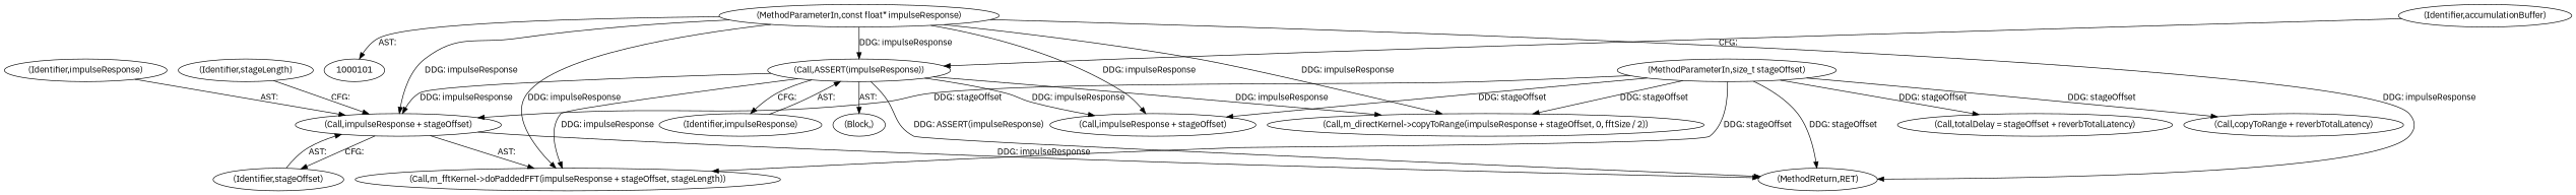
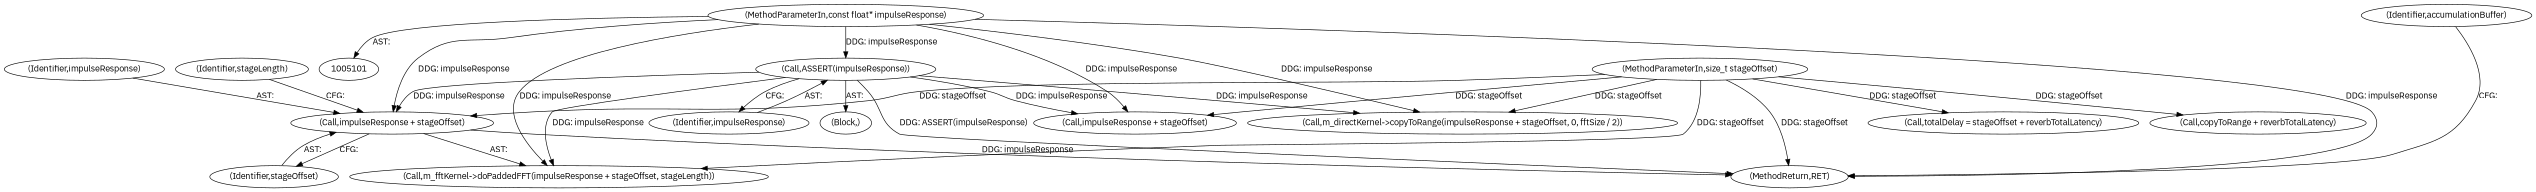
  digraph {
    fontname="IBM Plex Sans"
    node [fontname="IBM Plex Sans"]
    edge [fontname="IBM Plex Sans"]
    n1 [label="(Call,impulseResponse + stageOffset)"]
    n2 [label="(Call,m_fftKernel->doPaddedFFT(impulseResponse + stageOffset, stageLength))"]
    n3 [label="(Identifier,stageOffset)"]
    n4 [label="(MethodReturn,RET)"]
    n5 [label="(Call,ASSERT(impulseResponse))"]
    n6 [label="(Identifier,impulseResponse)"]
    n7 [label="(Block,)"]
    n8 [label="(Call,m_directKernel->copyToRange(impulseResponse + stageOffset, 0, fftSize / 2))"]
    n9 [label="(Call,impulseResponse + stageOffset)"]
    n10 [label="(MethodParameterIn,const float* impulseResponse)"]
-   1000101
+   1000101 [label=1005101]
    n12 [label="(MethodParameterIn,size_t stageOffset)"]
    n13 [label="(Call,totalDelay = stageOffset + reverbTotalLatency)"]
    n14 [label="(Call,copyToRange + reverbTotalLatency)"]
    n15 [label="(Identifier,stageLength)"]
    n16 [label="(Identifier,impulseResponse)"]
    n17 [label="(Identifier,accumulationBuffer)"]
    n1 -> n2 [label="AST: "]
    n1 -> n3 [label="CFG: "]
    n1 -> n4 [label="DDG: impulseResponse"]
    n3 -> n1 [label="AST: "]
    n5 -> n1 [label="DDG: impulseResponse"]
    n5 -> n2 [label="DDG: impulseResponse"]
    n5 -> n4 [label="DDG: ASSERT(impulseResponse)"]
    n5 -> n6 [label="CFG: "]
    n5 -> n7 [label="AST: "]
    n5 -> n8 [label="DDG: impulseResponse"]
    n5 -> n9 [label="DDG: impulseResponse"]
    n6 -> n5 [label="AST: "]
    n10 -> n1 [label="DDG: impulseResponse"]
    n10 -> n2 [label="DDG: impulseResponse"]
    n10 -> n4 [label="DDG: impulseResponse"]
    n10 -> n5 [label="DDG: impulseResponse"]
    n10 -> n8 [label="DDG: impulseResponse"]
    n10 -> n9 [label="DDG: impulseResponse"]
    n10 -> 1000101 [label="AST: "]
    n12 -> n1 [label="DDG: stageOffset"]
    n12 -> n2 [label="DDG: stageOffset"]
    n12 -> n4 [label="DDG: stageOffset"]
    n12 -> n8 [label="DDG: stageOffset"]
    n12 -> n9 [label="DDG: stageOffset"]
    n12 -> n13 [label="DDG: stageOffset"]
    n12 -> n14 [label="DDG: stageOffset"]
    n15 -> n1 [label="CFG: "]
    n16 -> n1 [label="AST: "]
-   n17 -> n5 [label="CFG: "]
+   n17 -> n4 [label="CFG: "]
  }
